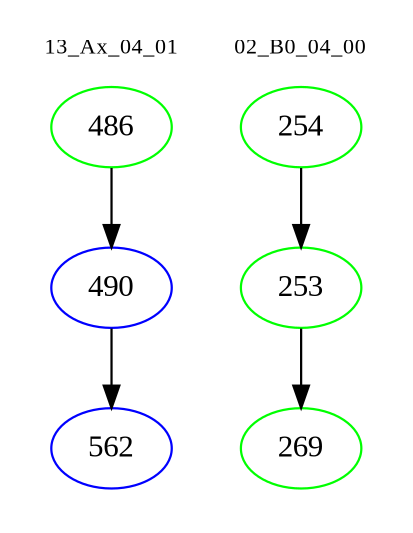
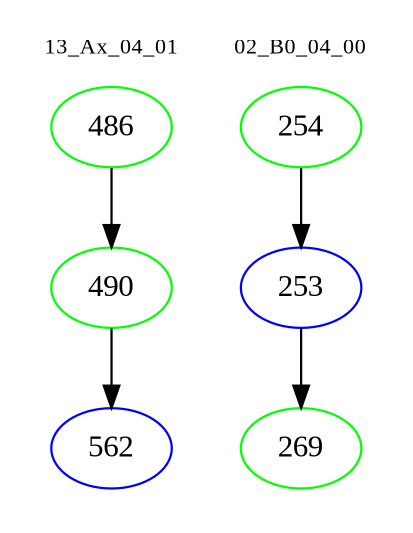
  digraph {
    fontname="Liberation Serif"
    node [color=green fontname="Liberation Serif"]
    edge [color=black fontname="Liberation Serif"]
    n1 [label=486]
-   n2 [color=blue label=490]
+   n2 [label=490]
    n3 [color=blue label=562]
    n4 [label=254]
-   n5 [label=253]
+   n5 [color=blue label=253]
    n6 [label=269]
    subgraph cluster_1 {
      color=white
      fontsize=10
      label="13_Ax_04_01"
      n1
      n2
      n3
    }
    subgraph cluster_2 {
      color=white
      fontsize=10
      label="02_B0_04_00"
      n4
      n5
      n6
    }
    n1 -> n2
    n2 -> n3
    n4 -> n5
    n5 -> n6
  }
